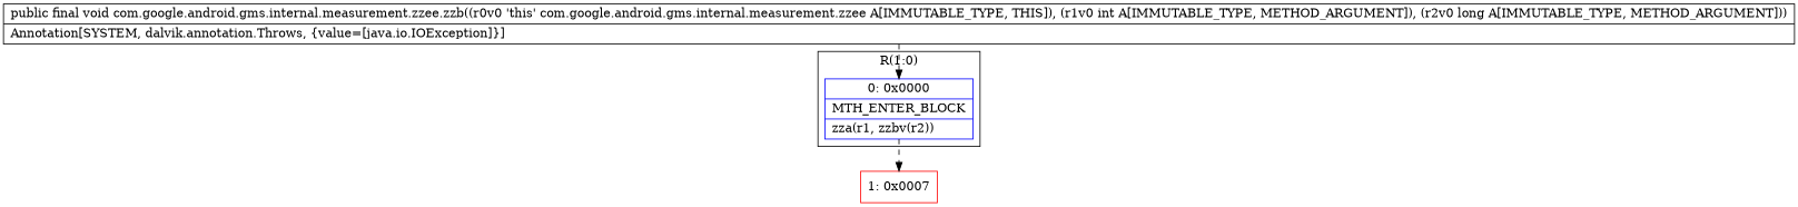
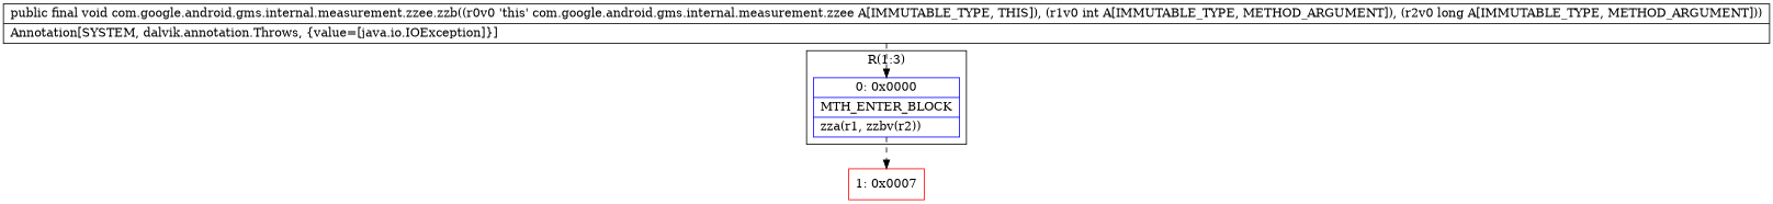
  digraph {
    node [shape=record]
    edge [style=dashed]
    n1 [color=blue label="{0\:\ 0x0000|MTH_ENTER_BLOCK\l|zza(r1, zzbv(r2))\l}"]
    n2 [color=red label="{1\:\ 0x0007}"]
    n3 [label="{public final void com.google.android.gms.internal.measurement.zzee.zzb((r0v0 'this' com.google.android.gms.internal.measurement.zzee A[IMMUTABLE_TYPE, THIS]), (r1v0 int A[IMMUTABLE_TYPE, METHOD_ARGUMENT]), (r2v0 long A[IMMUTABLE_TYPE, METHOD_ARGUMENT]))  | Annotation[SYSTEM, dalvik.annotation.Throws, \{value=[java.io.IOException]\}]\l}"]
    subgraph cluster_1 {
-     label="R(1:0)"
+     label="R(1:3)"
      n1
    }
    n1 -> n2
    n3 -> n1
  }
